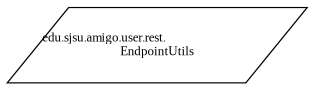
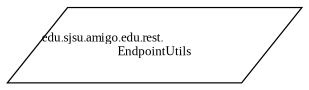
  digraph {
    rankdir=LR
    fontname="Liberation Serif"
-   n1 [color=black fillcolor=white fontname="Liberation Serif" fontsize=10 height=0.2 label="edu.sjsu.amigo.user.rest.\lEndpointUtils" shape=parallelogram style=filled width=0.4]
+   n1 [color=black fillcolor=white fontname="Liberation Serif" fontsize=10 height=0.2 label="edu.sjsu.amigo.edu.rest.\lEndpointUtils" shape=parallelogram style=filled width=0.4]
  }
